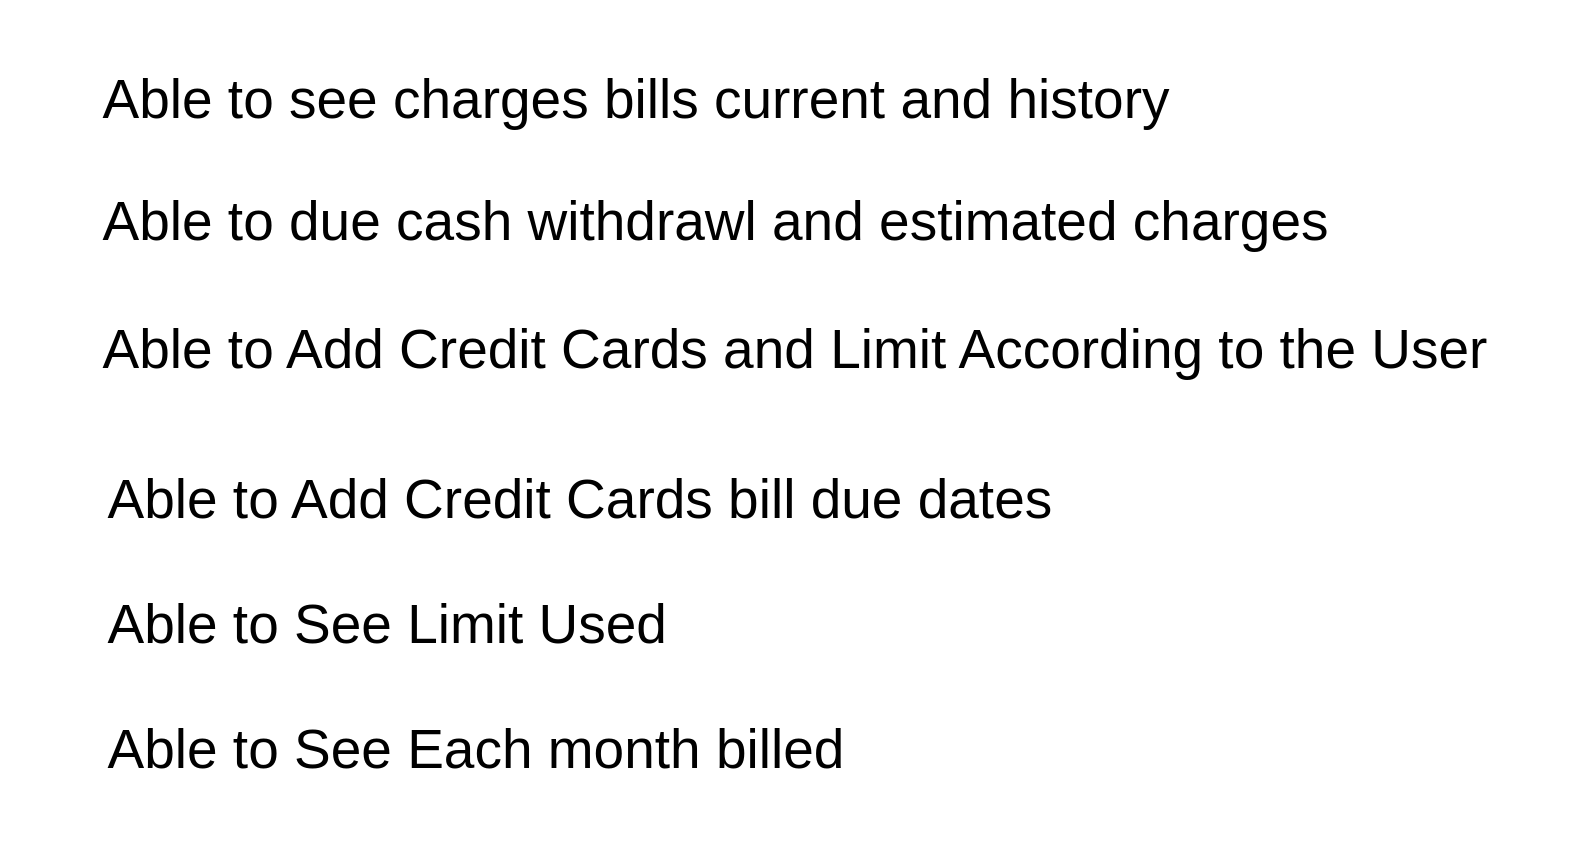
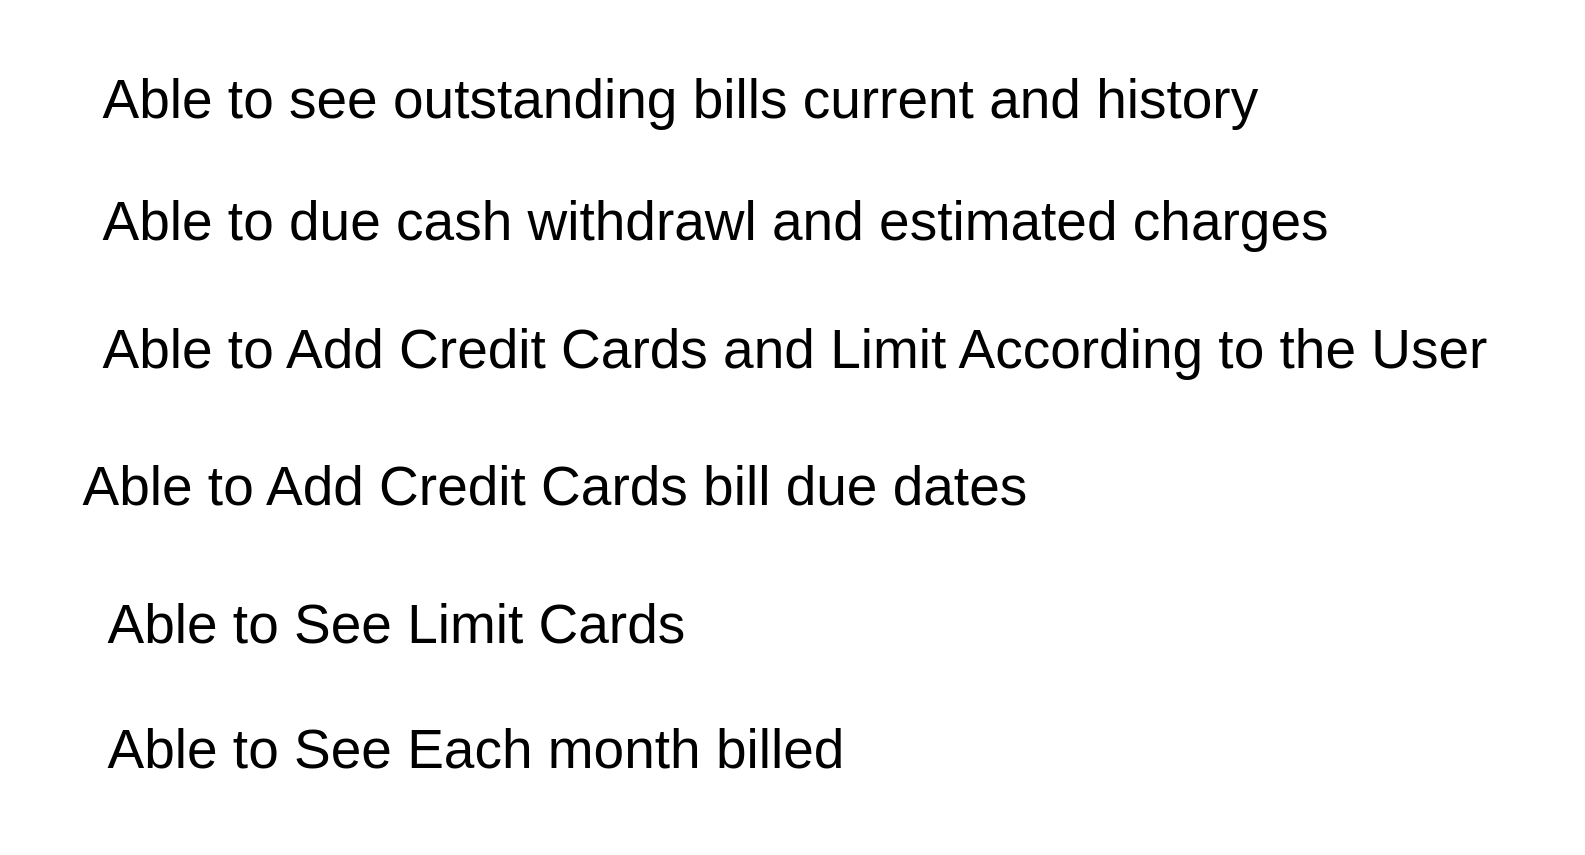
  <mxCell id="0" />
  <mxCell id="1" parent="0" />
- <mxCell id="2" value="Able to see charges bills current and history" style="text;strokeColor=none;align=left;fillColor=none;html=1;verticalAlign=middle;whiteSpace=wrap;rounded=0;fontSize=22;spacingLeft=19;" vertex="1" parent="1"><mxGeometry y="20" width="500" height="40" as="geometry" x="20" /></mxCell>
+ <mxCell id="2" value="Able to see outstanding bills current and history" style="text;strokeColor=none;align=left;fillColor=none;html=1;verticalAlign=middle;whiteSpace=wrap;rounded=0;fontSize=22;spacingLeft=19;" vertex="1" parent="1"><mxGeometry y="20" width="500" height="40" as="geometry" x="20" /></mxCell>
  <mxCell id="3" value="Able to due cash withdrawl and estimated charges" style="text;strokeColor=none;align=left;fillColor=none;html=1;verticalAlign=top;whiteSpace=wrap;rounded=0;fontSize=22;spacingLeft=19;horizontal=1;" vertex="1" parent="1"><mxGeometry y="69" width="540" height="40" as="geometry" x="20" /></mxCell>
  <mxCell id="4" value="Able to Add Credit Cards and Limit According to the User" style="text;strokeColor=none;align=left;fillColor=none;html=1;verticalAlign=top;whiteSpace=wrap;rounded=0;fontSize=22;spacingLeft=19;horizontal=1;flipH=0;flipV=1;" vertex="1" parent="1"><mxGeometry y="120" width="590" height="40" as="geometry" x="20" /></mxCell>
- <mxCell id="5" value="Able to Add Credit Cards bill due dates" style="text;strokeColor=none;align=left;fillColor=none;html=1;verticalAlign=top;whiteSpace=wrap;rounded=0;fontSize=22;spacingLeft=19;horizontal=1;flipH=0;flipV=1;" vertex="1" parent="1"><mxGeometry x="22" y="180" width="590" height="40" as="geometry" /></mxCell>
- <mxCell id="6" value="Able to See Limit Used" style="text;strokeColor=none;align=left;fillColor=none;html=1;verticalAlign=top;whiteSpace=wrap;rounded=0;fontSize=22;spacingLeft=19;horizontal=1;flipH=0;flipV=1;" vertex="1" parent="1"><mxGeometry x="22" y="230" width="590" height="40" as="geometry" /></mxCell>
+ <mxCell id="5" value="Able to Add Credit Cards bill due dates" style="text;strokeColor=none;align=left;fillColor=none;html=1;verticalAlign=top;whiteSpace=wrap;rounded=0;fontSize=22;spacingLeft=19;horizontal=1;flipH=0;flipV=1;" vertex="1" parent="1"><mxGeometry x="12" y="175" width="590" height="40" as="geometry" /></mxCell>
+ <mxCell id="6" value="Able to See Limit Cards" style="text;strokeColor=none;align=left;fillColor=none;html=1;verticalAlign=top;whiteSpace=wrap;rounded=0;fontSize=22;spacingLeft=19;horizontal=1;flipH=0;flipV=1;" vertex="1" parent="1"><mxGeometry x="22" y="230" width="590" height="40" as="geometry" /></mxCell>
  <mxCell id="7" value="Able to See Each month billed" style="text;strokeColor=none;align=left;fillColor=none;html=1;verticalAlign=top;whiteSpace=wrap;rounded=0;fontSize=22;spacingLeft=19;horizontal=1;flipH=0;flipV=1;" vertex="1" parent="1"><mxGeometry x="22" y="280" width="590" height="40" as="geometry" /></mxCell>
